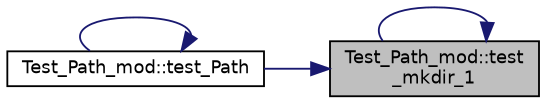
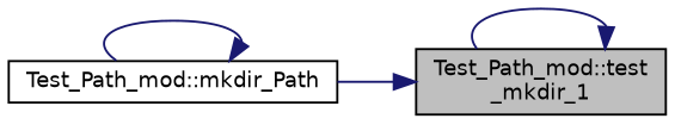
  digraph {
    rankdir=RL
    node [color=black fontname=Helvetica fontsize=10 shape=record style=filled]
    edge [color=midnightblue dir=back fontname=Helvetica fontsize=10 labelfontname=Helvetica labelfontsize=10 style=solid]
    n1 [fillcolor=grey75 fontcolor=black height=0.2 label="Test_Path_mod::test\l_mkdir_1" width=0.4]
-   n2 [fillcolor=white height=0.2 label="Test_Path_mod::test_Path" width=0.4]
+   n2 [fillcolor=white height=0.2 label="Test_Path_mod::mkdir_Path" width=0.4]
    n1 -> n1
    n1 -> n2
    n2 -> n2
  }
